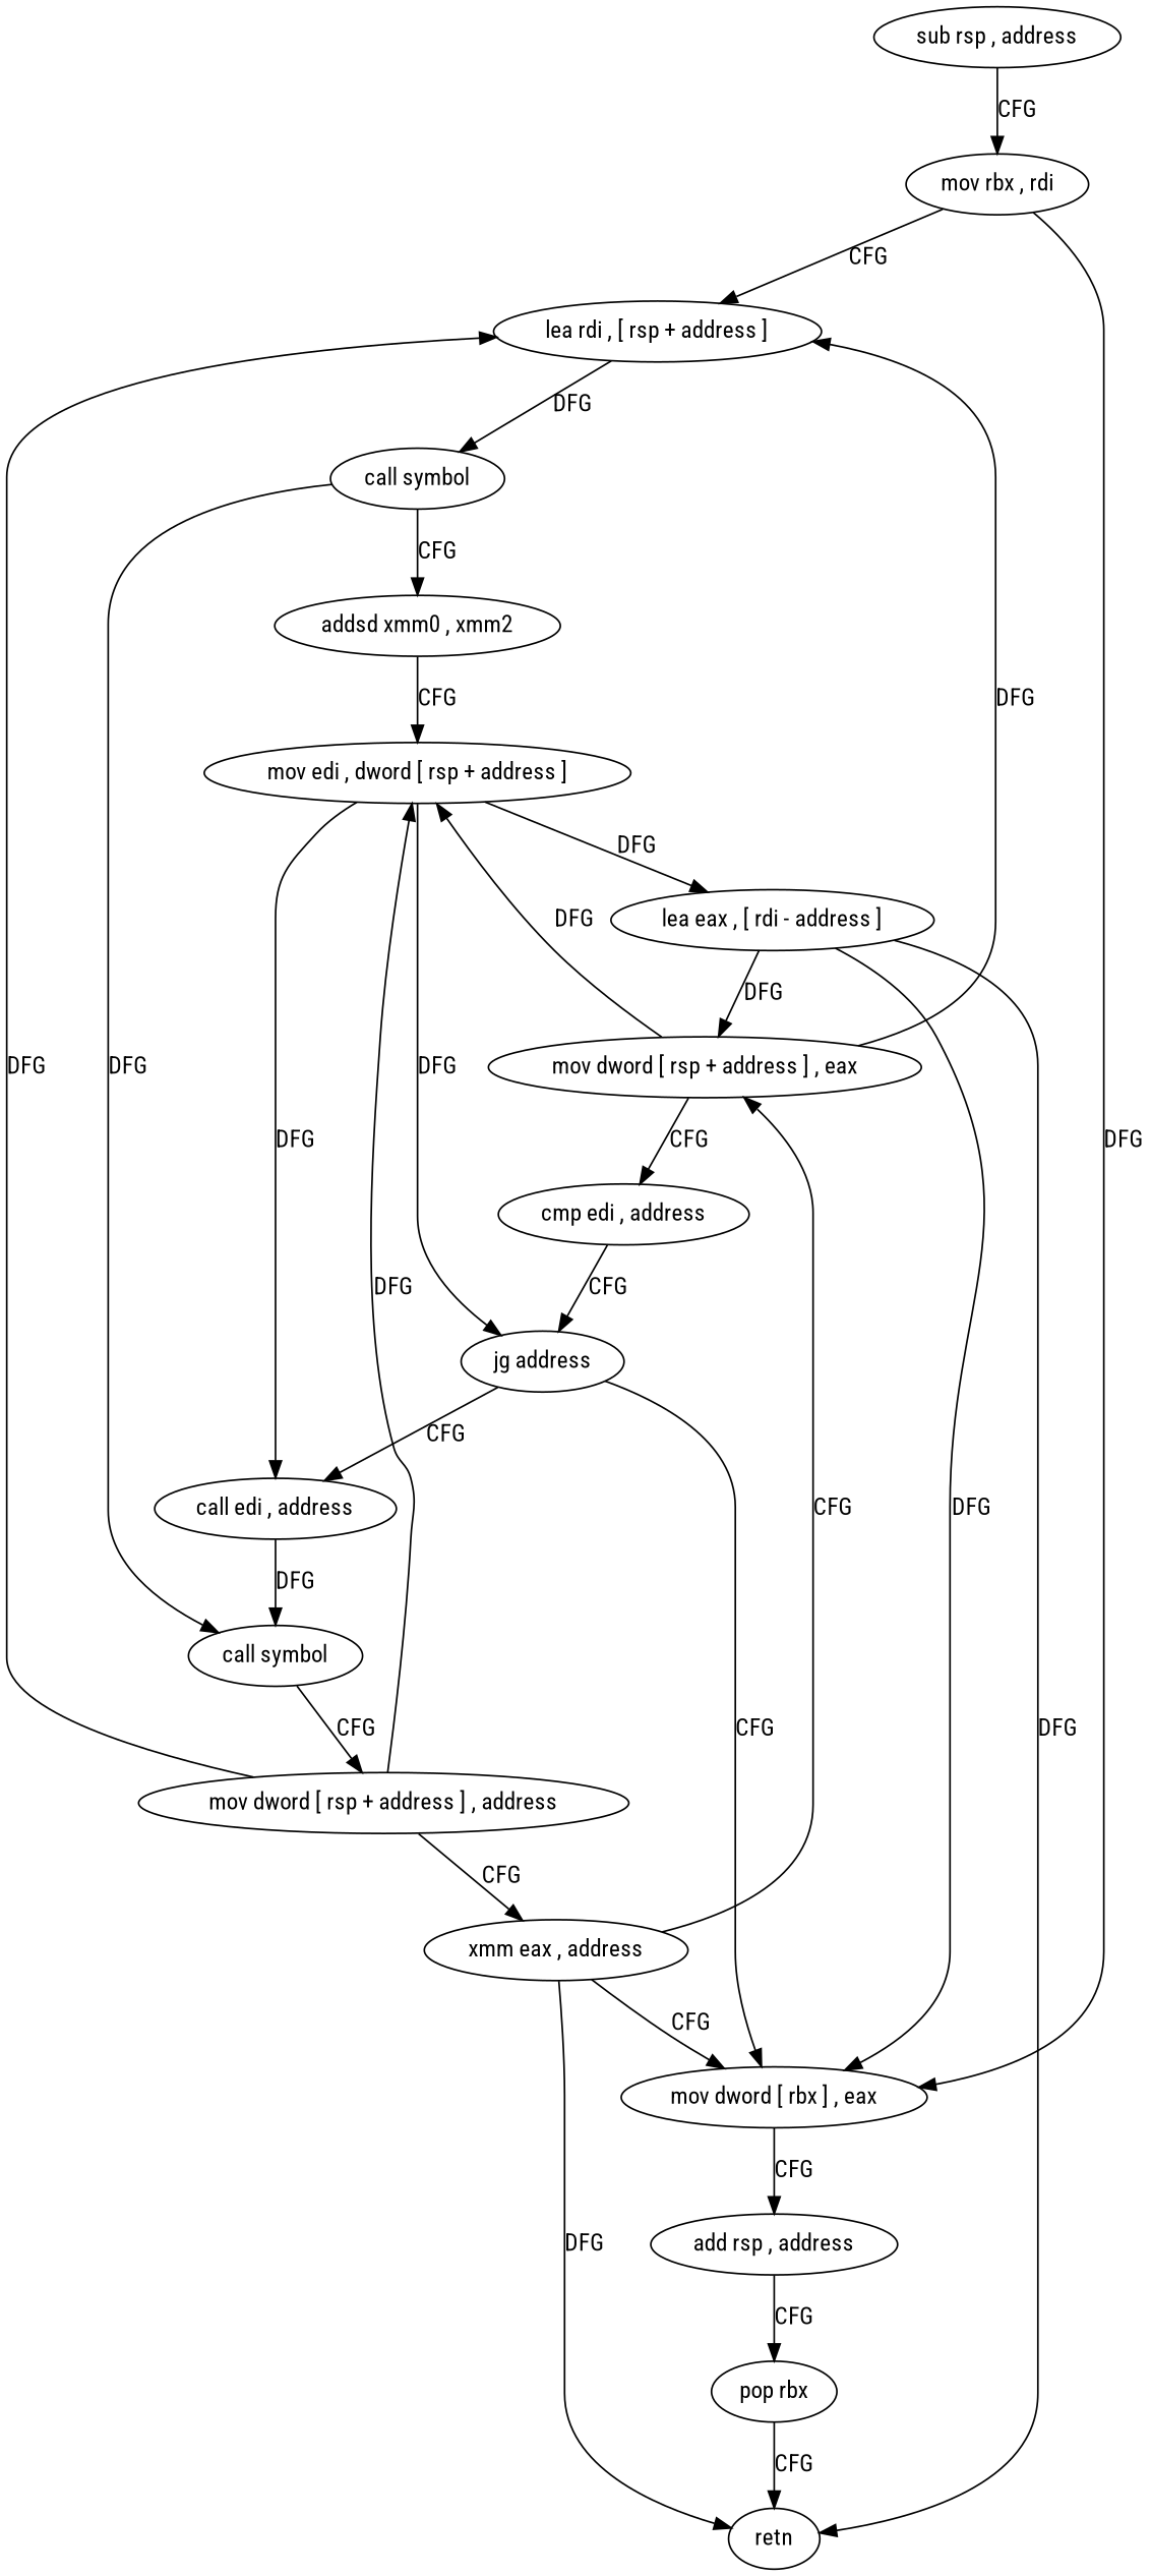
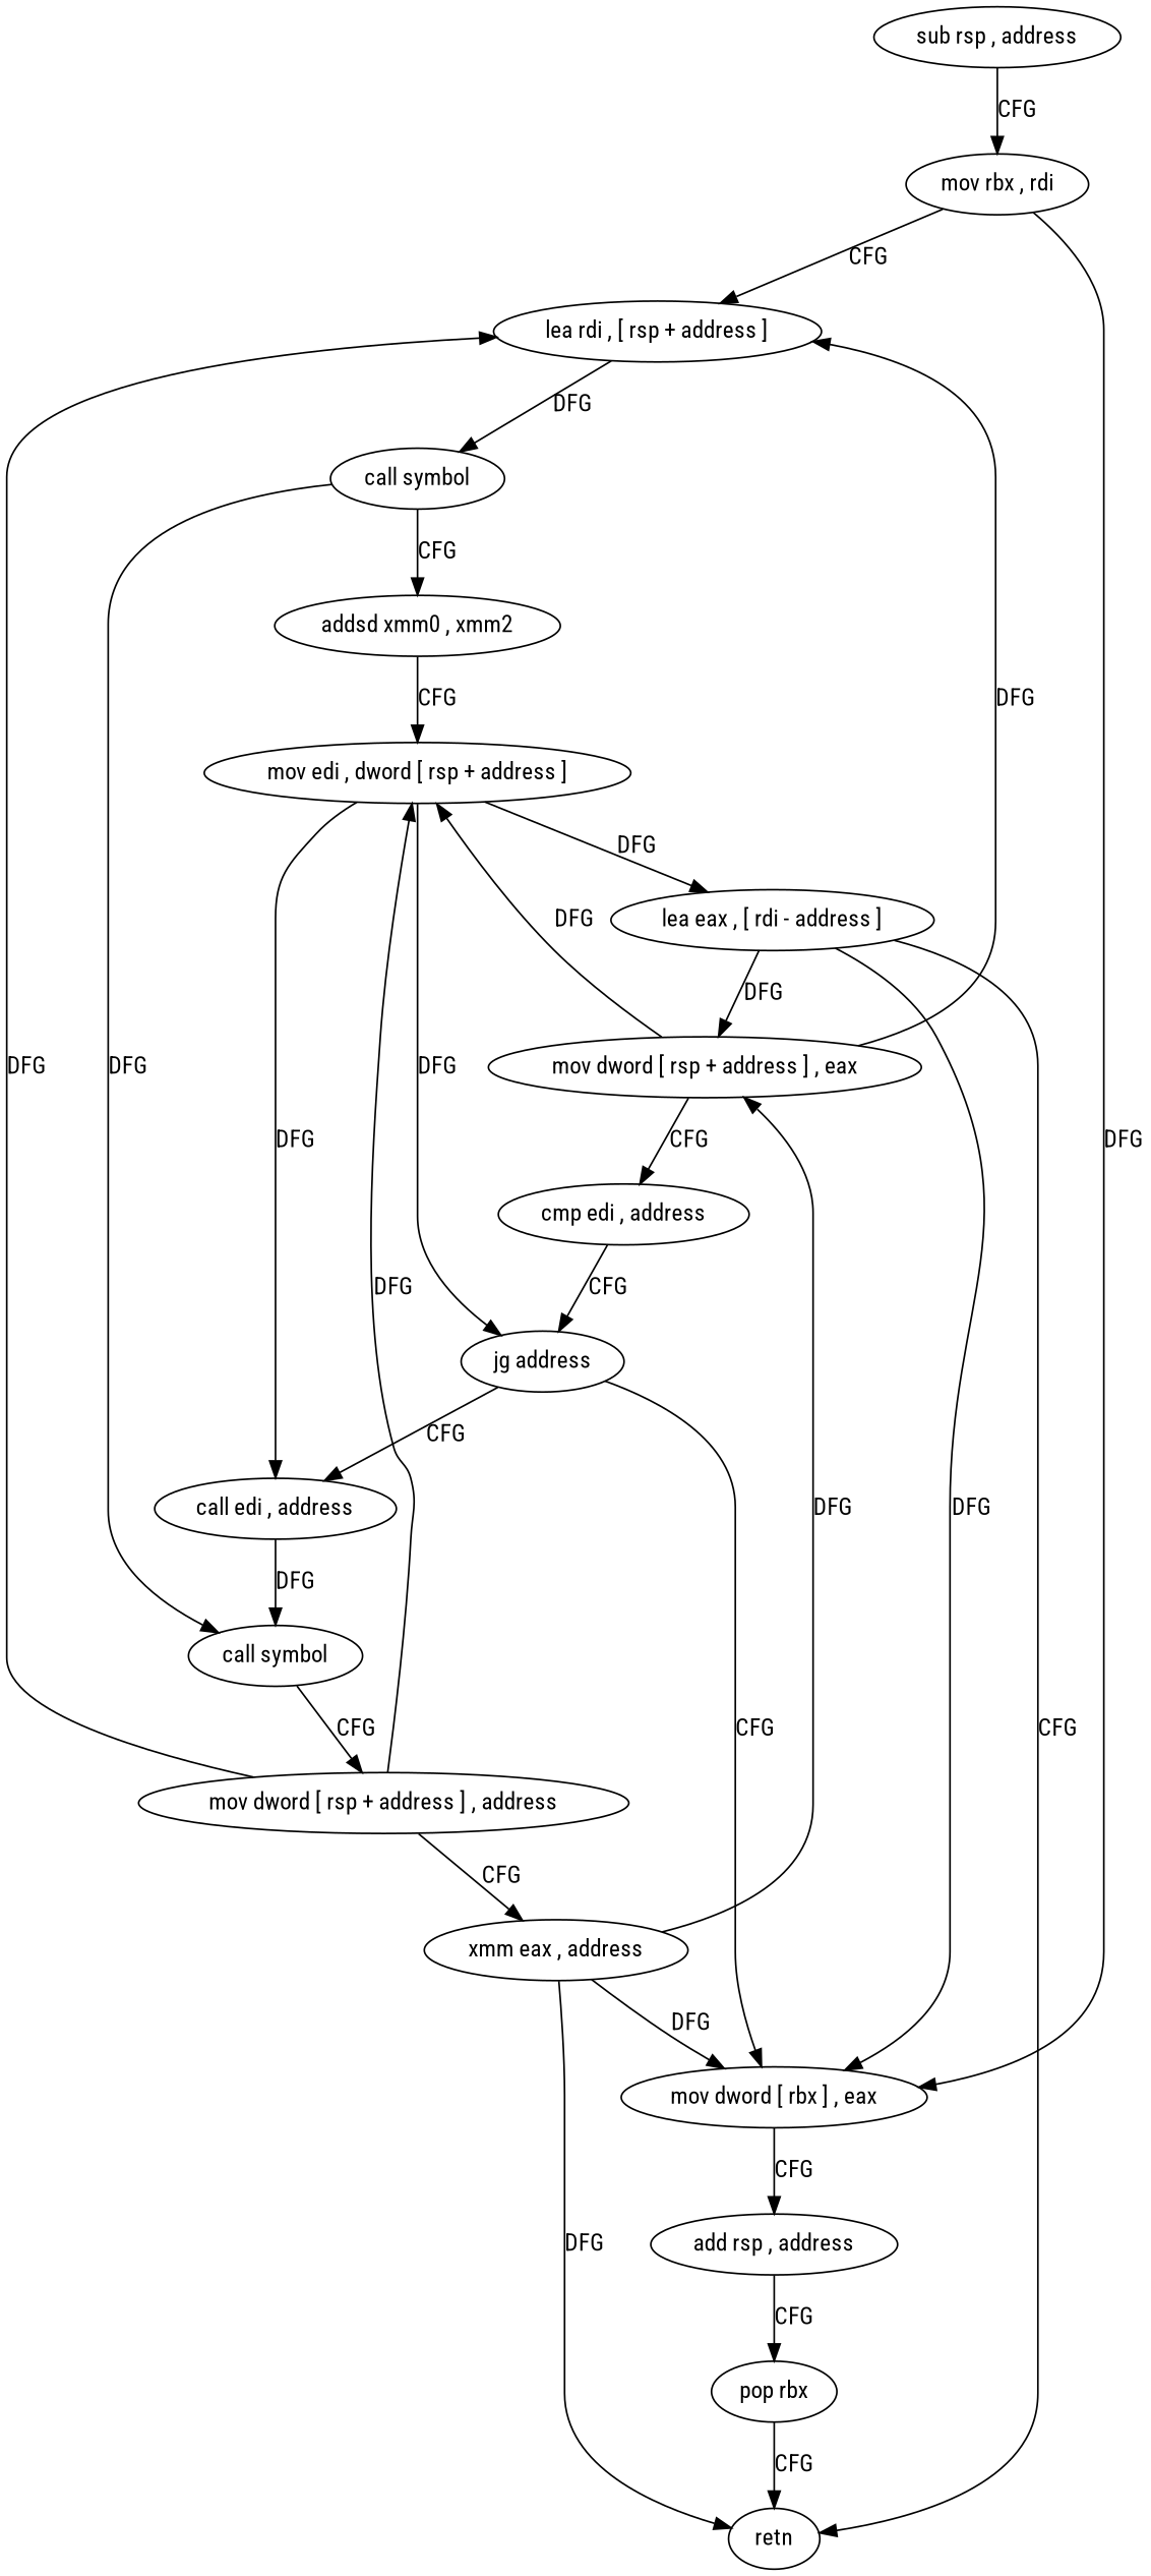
  digraph {
    fontname="Roboto Condensed"
    node [fontname="Roboto Condensed"]
    edge [fontname="Roboto Condensed"]
    n1 [label="sub rsp , address"]
    n2 [label="mov rbx , rdi"]
    n3 [label="lea rdi , [ rsp + address ]"]
    n4 [label="mov dword [ rbx ] , eax"]
    n5 [label="call symbol"]
    n6 [label="add rsp , address"]
    n7 [label="addsd xmm0 , xmm2"]
    n8 [label="call symbol"]
    n9 [label="mov edi , dword [ rsp + address ]"]
    n10 [label="mov dword [ rsp + address ] , address"]
    n11 [label="lea eax , [ rdi - address ]"]
    n12 [label="jg address"]
    n13 [label="call edi , address"]
    n14 [label="mov dword [ rsp + address ] , eax"]
    n15 [label=retn]
    n16 [label="cmp edi , address"]
    n17 [label="pop rbx"]
    n18 [label="xmm eax , address"]
    n1 -> n2 [label=CFG]
    n2 -> n3 [label=CFG]
    n2 -> n4 [label=DFG]
    n3 -> n5 [label=DFG]
    n4 -> n6 [label=CFG]
    n5 -> n7 [label=CFG]
    n5 -> n8 [label=DFG]
    n6 -> n17 [label=CFG]
    n7 -> n9 [label=CFG]
    n8 -> n10 [label=CFG]
    n9 -> n11 [label=DFG]
    n9 -> n12 [label=DFG]
    n9 -> n13 [label=DFG]
    n10 -> n3 [label=DFG]
    n10 -> n9 [label=DFG]
    n10 -> n18 [label=CFG]
    n11 -> n4 [label=DFG]
    n11 -> n14 [label=DFG]
-   n11 -> n15 [label=DFG]
+   n11 -> n15 [label=CFG]
    n12 -> n4 [label=CFG]
    n12 -> n13 [label=CFG]
    n13 -> n8 [label=DFG]
    n14 -> n3 [label=DFG]
    n14 -> n9 [label=DFG]
    n14 -> n16 [label=CFG]
    n16 -> n12 [label=CFG]
    n17 -> n15 [label=CFG]
-   n18 -> n4 [label=CFG]
-   n18 -> n14 [label=CFG]
+   n18 -> n4 [label=DFG]
+   n18 -> n14 [label=DFG]
    n18 -> n15 [label=DFG]
  }
